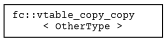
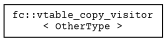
  digraph {
    rankdir=LR
    fontname="Courier Prime"
-   n1 [color=black fillcolor=white fontname="Courier Prime" fontsize=10 height=0.2 label="fc::vtable_copy_copy\l\< OtherType \>" shape=record style=filled width=0.4]
+   n1 [color=black fillcolor=white fontname="Courier Prime" fontsize=10 height=0.2 label="fc::vtable_copy_visitor\l\< OtherType \>" shape=record style=filled width=0.4]
  }
